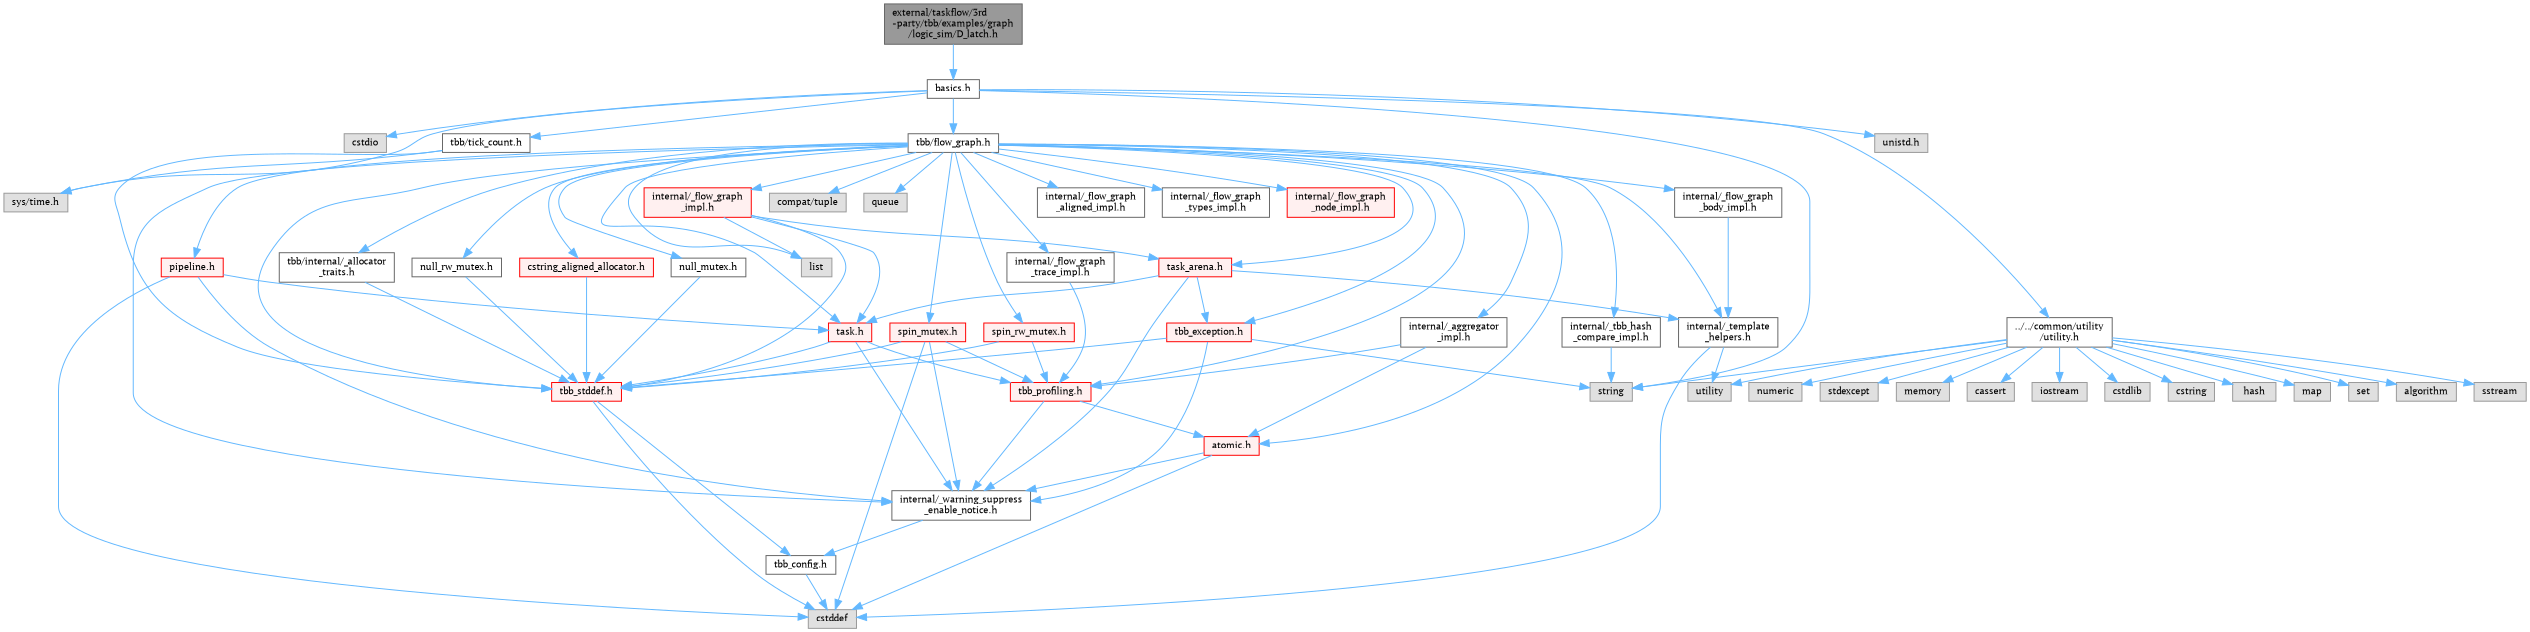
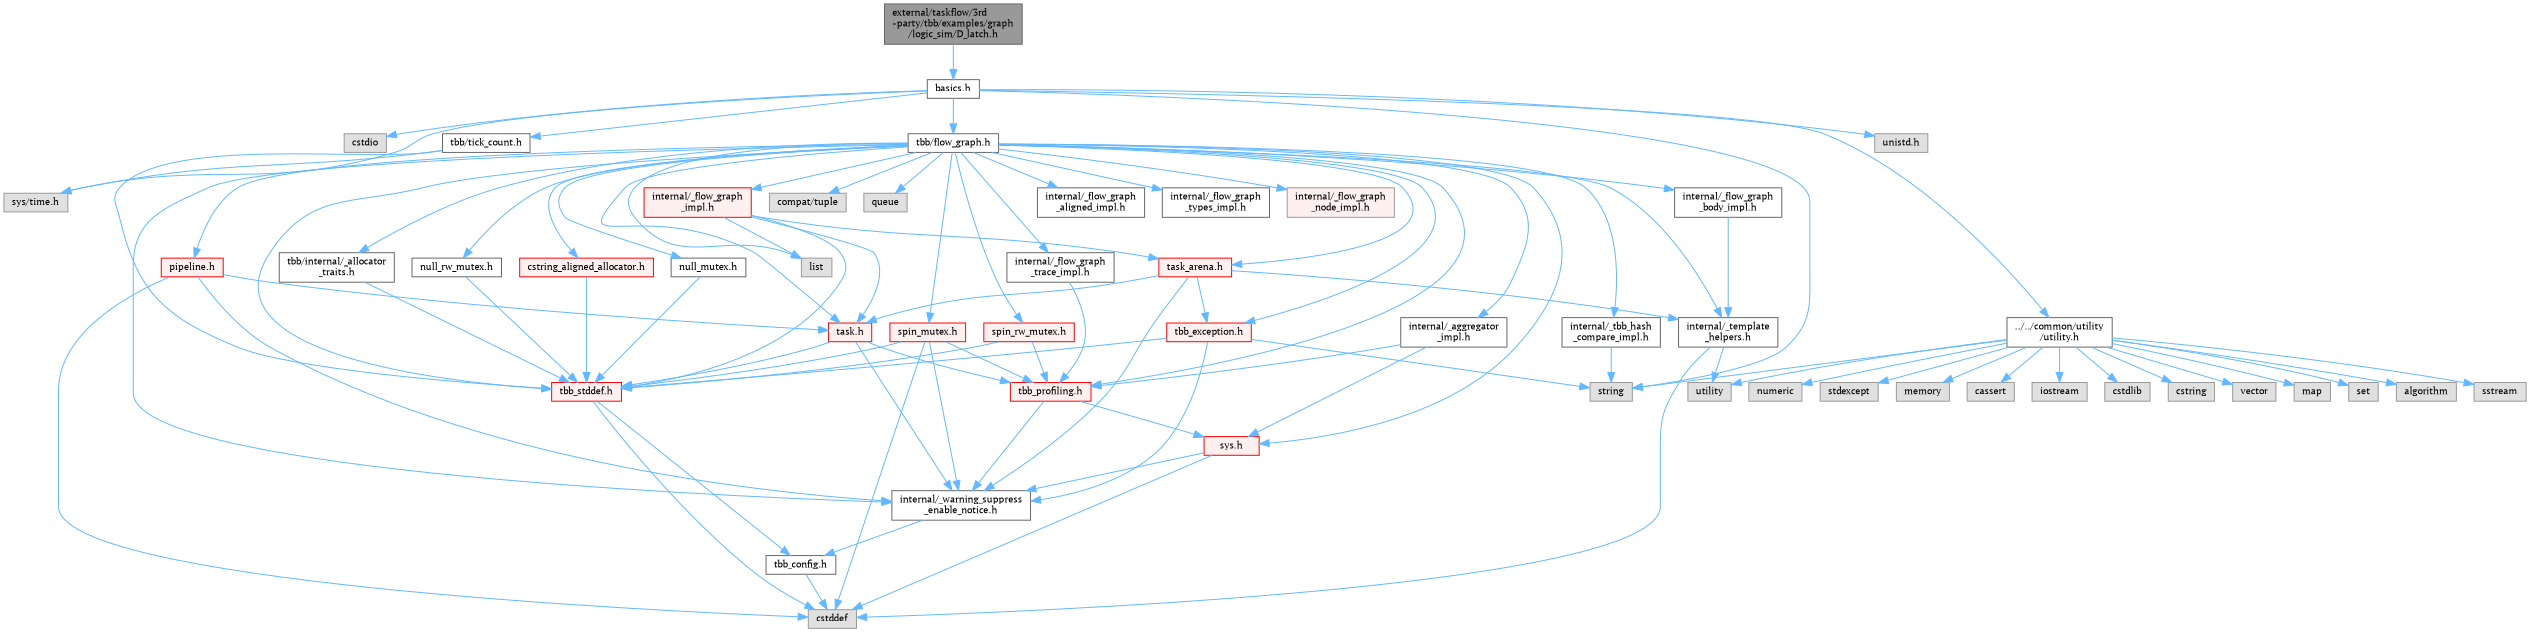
  digraph {
    fontname="PT Serif"
    node [color=grey60 fillcolor="#E0E0E0" fontname="PT Serif" fontsize=10 shape=box style=filled]
    edge [color=steelblue1 fontname="PT Serif" fontsize=10 labelfontname=Helvetica labelfontsize=10 style=solid]
    n1 [color=gray40 fillcolor=grey60 fontcolor=black height=0.2 label="external/taskflow/3rd\l-party/tbb/examples/graph\l/logic_sim/D_latch.h" width=0.4]
    n2 [color=grey40 fillcolor=white height=0.2 label="basics.h" width=0.4]
    n3 [height=0.2 label=cstdio width=0.4]
    n4 [height=0.2 label=string width=0.4]
    n5 [color=grey40 fillcolor=white height=0.2 label="tbb/tick_count.h" width=0.4]
    n6 [height=0.2 label="sys/time.h" width=0.4]
    n7 [color=grey40 fillcolor=white height=0.2 label="tbb/flow_graph.h" width=0.4]
    n8 [color=grey40 fillcolor=white height=0.2 label="../../common/utility\l/utility.h" width=0.4]
    n9 [height=0.2 label="unistd.h" width=0.4]
    n10 [color=red fillcolor="#FFF0F0" height=0.2 label="tbb_stddef.h" width=0.4]
    n11 [color=grey40 fillcolor=white height=0.2 label="internal/_warning_suppress\l_enable_notice.h" width=0.4]
-   n12 [color=red fillcolor="#FFF0F0" height=0.2 label="atomic.h" width=0.4]
+   n12 [color=red fillcolor="#FFF0F0" height=0.2 label="sys.h" width=0.4]
    n13 [color=red fillcolor="#FFF0F0" height=0.2 label="spin_mutex.h" width=0.4]
    n14 [color=red fillcolor="#FFF0F0" height=0.2 label="tbb_profiling.h" width=0.4]
    n15 [color=grey40 fillcolor=white height=0.2 label="null_mutex.h" width=0.4]
    n16 [color=red fillcolor="#FFF0F0" height=0.2 label="spin_rw_mutex.h" width=0.4]
    n17 [color=grey40 fillcolor=white height=0.2 label="null_rw_mutex.h" width=0.4]
    n18 [color=red fillcolor="#FFF0F0" height=0.2 label="task.h" width=0.4]
    n19 [color=red fillcolor="#FFF0F0" height=0.2 label="cstring_aligned_allocator.h" width=0.4]
    n20 [color=red fillcolor="#FFF0F0" height=0.2 label="tbb_exception.h" width=0.4]
    n21 [color=red fillcolor="#FFF0F0" height=0.2 label="pipeline.h" width=0.4]
    n22 [color=grey40 fillcolor=white height=0.2 label="internal/_template\l_helpers.h" width=0.4]
    n23 [color=grey40 fillcolor=white height=0.2 label="internal/_aggregator\l_impl.h" width=0.4]
    n24 [color=grey40 fillcolor=white height=0.2 label="tbb/internal/_allocator\l_traits.h" width=0.4]
    n25 [color=red fillcolor="#FFF0F0" height=0.2 label="task_arena.h" width=0.4]
    n26 [height=0.2 label="compat/tuple" width=0.4]
    n27 [height=0.2 label=list width=0.4]
    n28 [height=0.2 label=queue width=0.4]
    n29 [color=red fillcolor="#FFF0F0" height=0.2 label="internal/_flow_graph\l_impl.h" width=0.4]
    n30 [color=grey40 fillcolor=white height=0.2 label="internal/_flow_graph\l_trace_impl.h" width=0.4]
    n31 [color=grey40 fillcolor=white height=0.2 label="internal/_tbb_hash\l_compare_impl.h" width=0.4]
    n32 [color=grey40 fillcolor=white height=0.2 label="internal/_flow_graph\l_body_impl.h" width=0.4]
    n33 [color=grey40 fillcolor=white height=0.2 label="internal/_flow_graph\l_aligned_impl.h" width=0.4]
    n34 [color=grey40 fillcolor=white height=0.2 label="internal/_flow_graph\l_types_impl.h" width=0.4]
-   n35 [color=red fillcolor="#FFF0F0" height=0.2 label="internal/_flow_graph\l_node_impl.h" width=0.4]
+   n35 [fillcolor="#FFF0F0" height=0.2 label="internal/_flow_graph\l_node_impl.h" width=0.4]
    n36 [height=0.2 label=utility width=0.4]
    n37 [height=0.2 label=cstring width=0.4]
-   n38 [height=0.2 label=hash width=0.4]
+   n38 [height=0.2 label=vector width=0.4]
    n39 [height=0.2 label=map width=0.4]
    n40 [height=0.2 label=set width=0.4]
    n41 [height=0.2 label=algorithm width=0.4]
    n42 [height=0.2 label=sstream width=0.4]
    n43 [height=0.2 label=numeric width=0.4]
    n44 [height=0.2 label=stdexcept width=0.4]
    n45 [height=0.2 label=memory width=0.4]
    n46 [height=0.2 label=cassert width=0.4]
    n47 [height=0.2 label=iostream width=0.4]
    n48 [height=0.2 label=cstdlib width=0.4]
    n49 [color=grey40 fillcolor=white height=0.2 label="tbb_config.h" width=0.4]
    n50 [height=0.2 label=cstddef width=0.4]
    n1 -> n2
    n2 -> n3
    n2 -> n4
    n2 -> n5
    n2 -> n6
    n2 -> n7
    n2 -> n8
    n2 -> n9
    n5 -> n6
    n5 -> n10
    n7 -> n10
    n7 -> n11
    n7 -> n12
    n7 -> n13
    n7 -> n14
    n7 -> n15
    n7 -> n16
    n7 -> n17
    n7 -> n18
    n7 -> n19
    n7 -> n20
    n7 -> n21
    n7 -> n22
    n7 -> n23
    n7 -> n24
    n7 -> n25
    n7 -> n26
    n7 -> n27
    n7 -> n28
    n7 -> n29
    n7 -> n30
    n7 -> n31
    n7 -> n32
    n7 -> n33
    n7 -> n34
    n7 -> n35
    n8 -> n4
    n8 -> n36
    n8 -> n37
    n8 -> n38
    n8 -> n39
    n8 -> n40
    n8 -> n41
    n8 -> n42
    n8 -> n43
    n8 -> n44
    n8 -> n45
    n8 -> n46
    n8 -> n47
    n8 -> n48
    n10 -> n49
    n10 -> n50
    n11 -> n49
    n12 -> n11
    n12 -> n50
    n13 -> n10
    n13 -> n11
    n13 -> n14
    n13 -> n50
    n14 -> n11
    n14 -> n12
    n15 -> n10
    n16 -> n10
    n16 -> n14
    n17 -> n10
    n18 -> n10
    n18 -> n11
    n18 -> n14
    n19 -> n10
    n20 -> n4
    n20 -> n10
    n20 -> n11
    n21 -> n11
    n21 -> n18
    n21 -> n50
    n22 -> n36
    n22 -> n50
    n23 -> n12
    n23 -> n14
    n24 -> n10
    n25 -> n11
    n25 -> n18
    n25 -> n20
    n25 -> n22
    n29 -> n10
    n29 -> n18
    n29 -> n25
    n29 -> n27
    n30 -> n14
    n31 -> n4
    n32 -> n22
    n49 -> n50
  }
